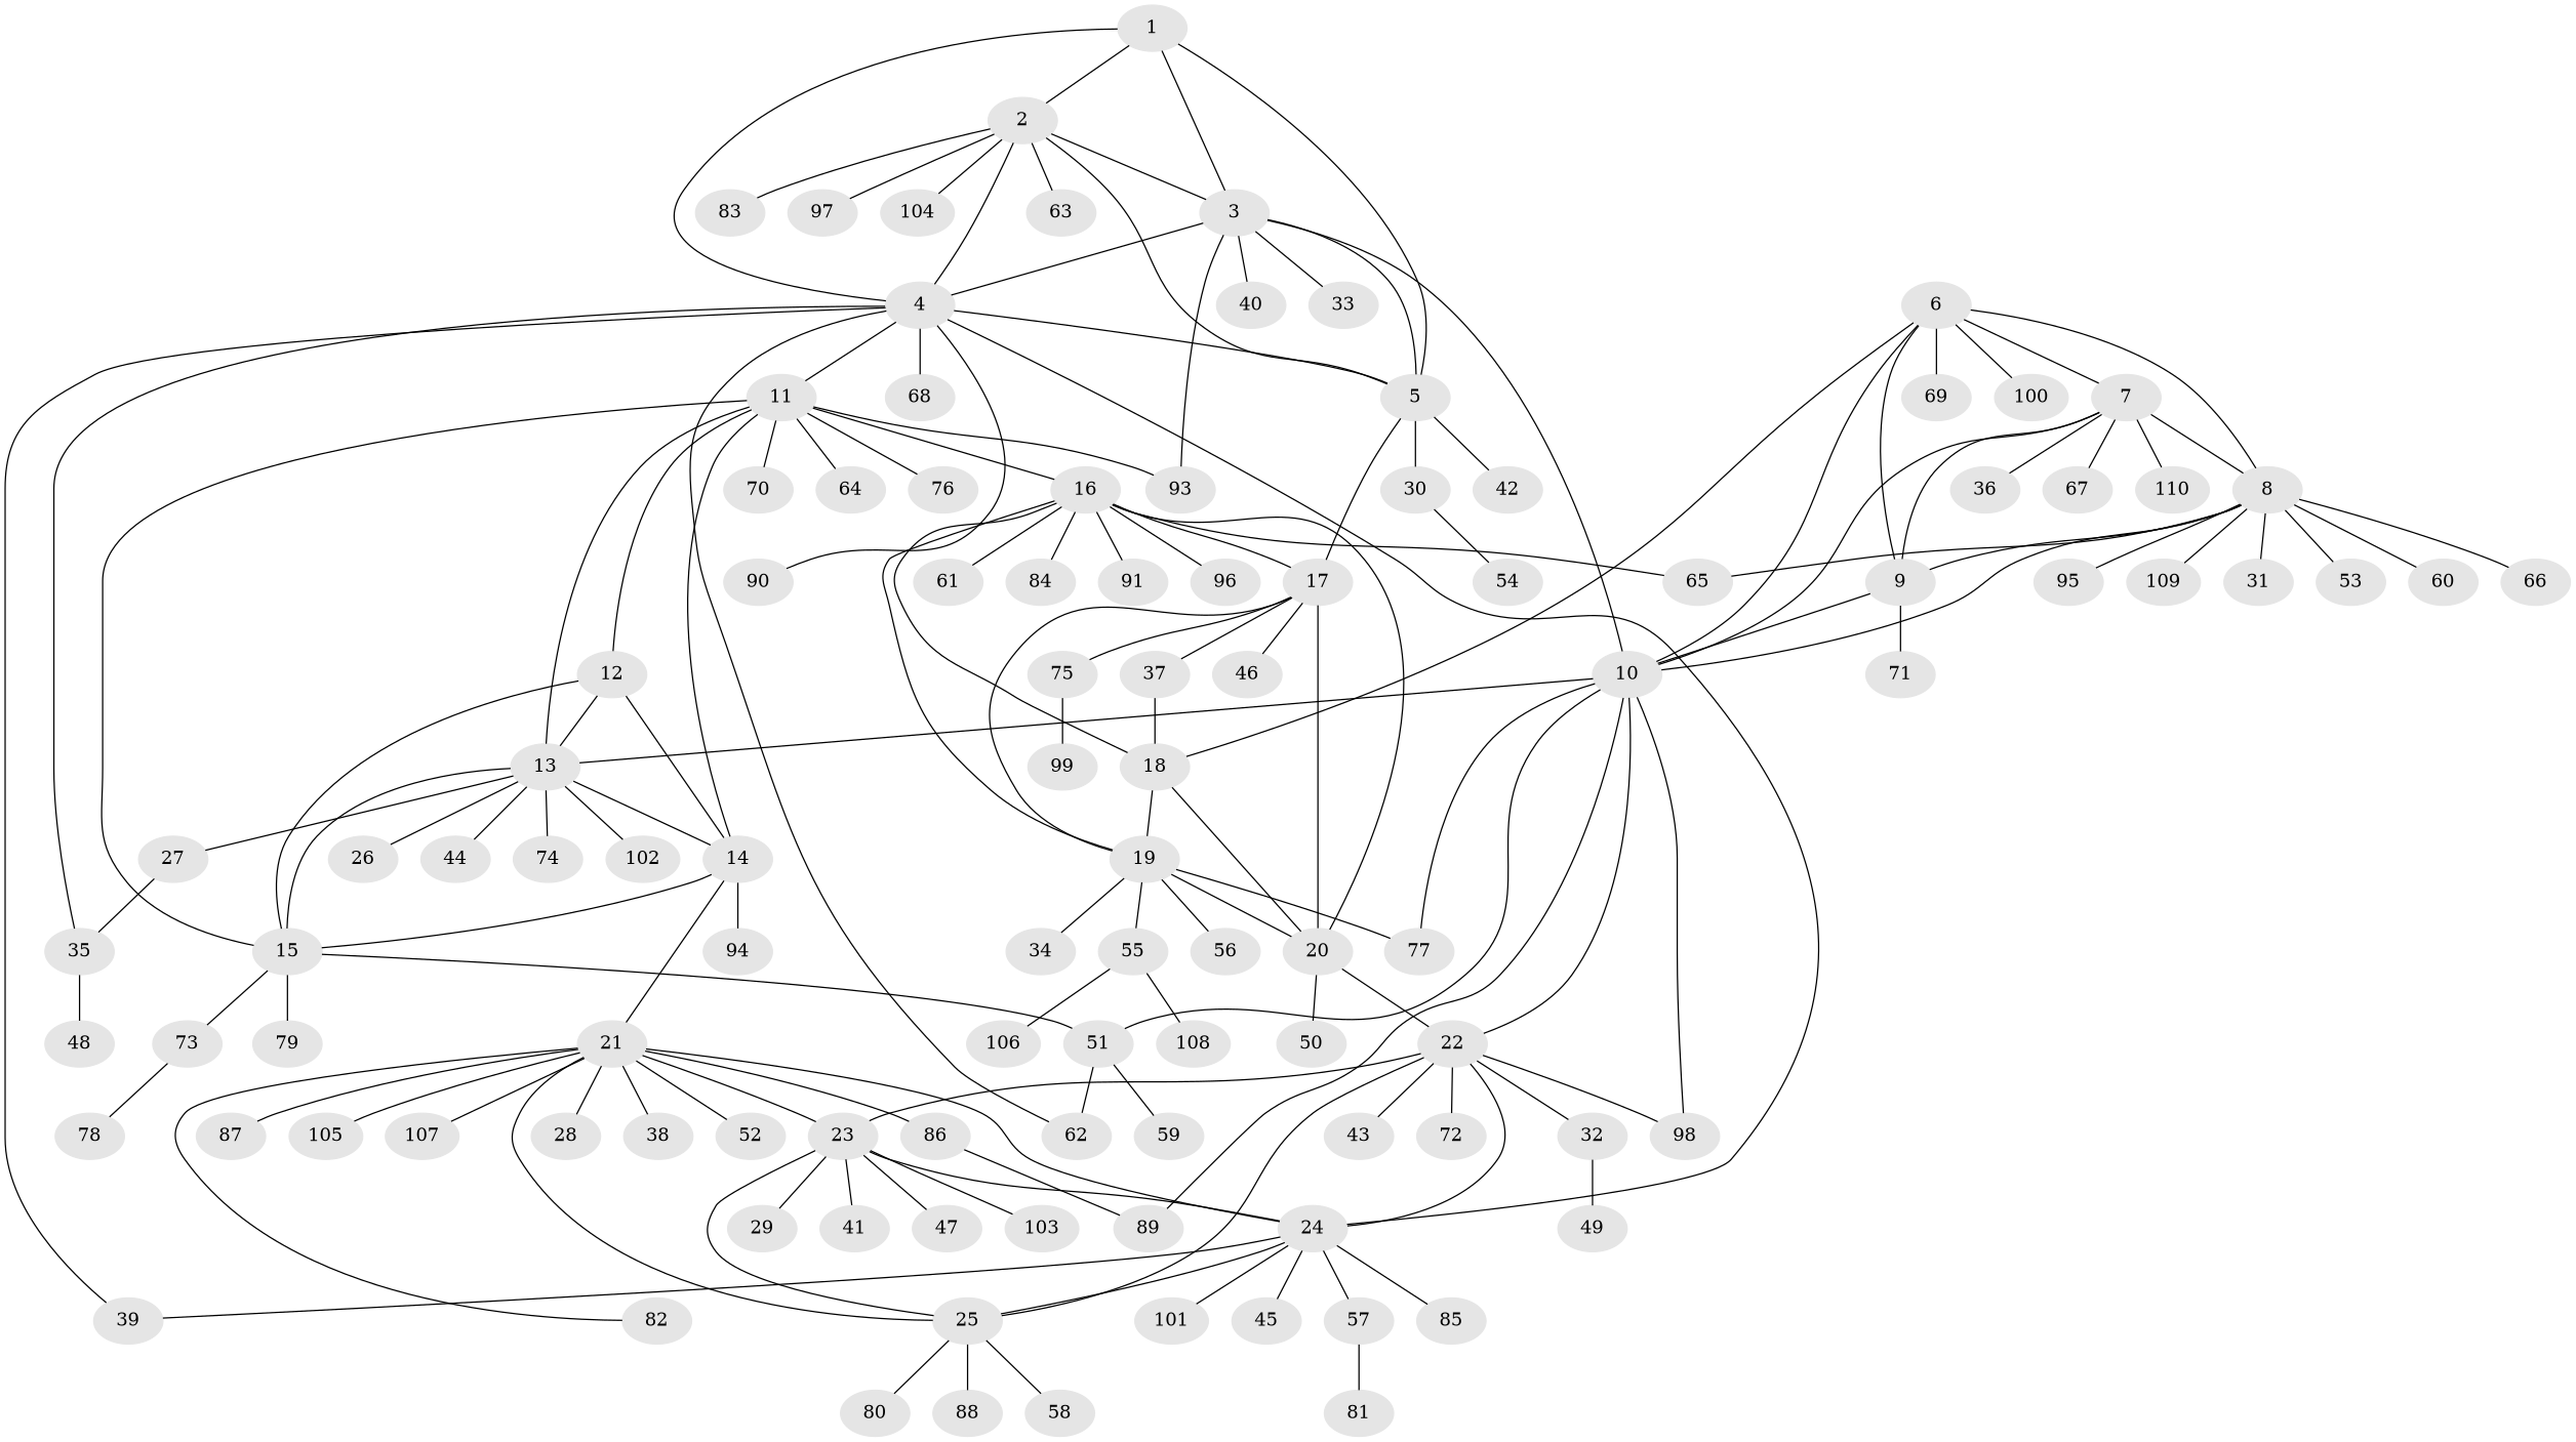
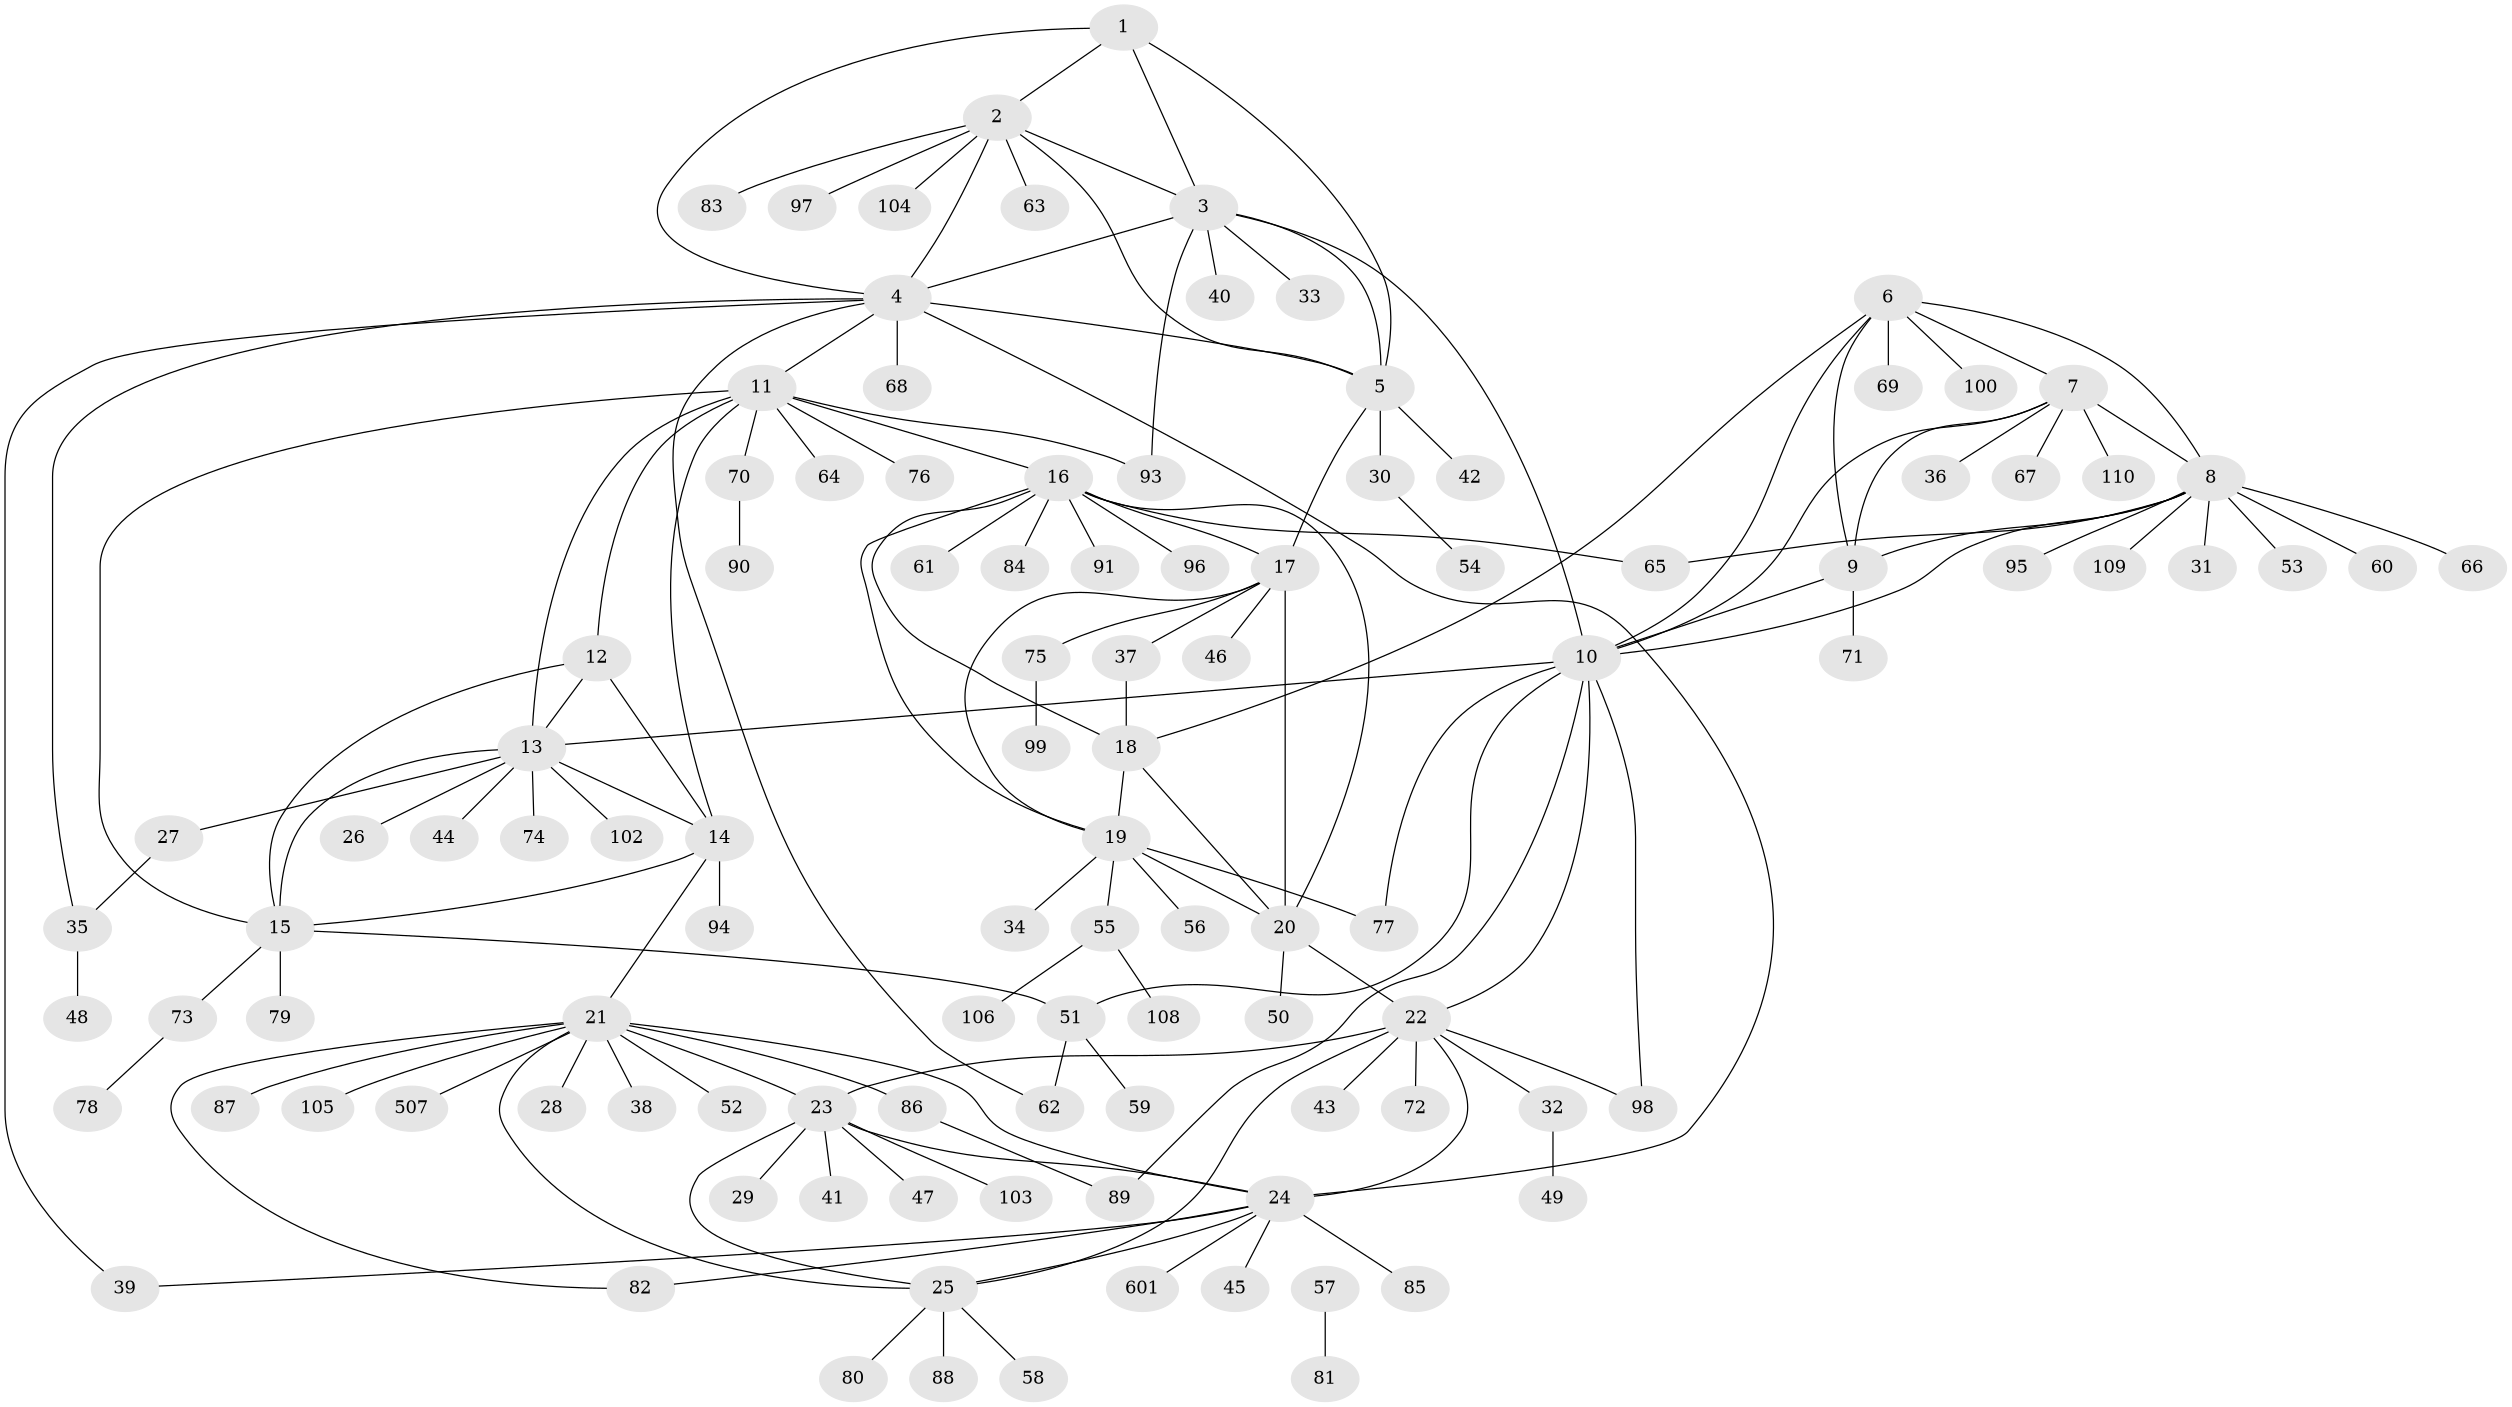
  graph {
    node [color=gray90 style=filled]
    1
    2
    3
    4
    5
    63
    83
    97
    104
    10
    33
    40
    93
    11
    24
    35
    39
    62
    68
    90
    17
    30
    42
    13
    22
    51
    77
    89
    98
    12
    14
    15
    16
    64
    70
    76
    25
    45
    57
    85
-   101
+   101 [label=601]
    48
    19
    20
    37
    46
    75
    54
    6
    7
    8
    9
    18
    69
    100
    36
    67
    110
    31
    53
    60
    65
    66
    95
    109
    71
    26
    27
    44
    74
    102
    23
    32
    43
    72
    59
    21
    94
    73
    79
    61
    84
    91
    96
    28
    38
    52
    82
    86
    87
    105
-   107
+   107 [label=507]
    78
    34
    55
    56
    50
    99
    106
    108
    29
    41
    47
    103
    58
    80
    88
    49
    81
    1 -- 2
    1 -- 3
    1 -- 4
    1 -- 5
    2 -- 3
    2 -- 4
    2 -- 5
    2 -- 63
    2 -- 83
    2 -- 97
    2 -- 104
    3 -- 4
    3 -- 5
    3 -- 10
    3 -- 33
    3 -- 40
    3 -- 93
    4 -- 5
    4 -- 11
    4 -- 24
    4 -- 35
    4 -- 39
    4 -- 62
    4 -- 68
-   4 -- 90
+   70 -- 90
    5 -- 17
    5 -- 30
    5 -- 42
    10 -- 13
    10 -- 22
    10 -- 51
    10 -- 77
    10 -- 89
    10 -- 98
    11 -- 93
    11 -- 13
    11 -- 12
    11 -- 14
    11 -- 15
    11 -- 16
    11 -- 64
    11 -- 70
    11 -- 76
    24 -- 39
    24 -- 25
    24 -- 45
-   24 -- 57
+   24 -- 82
    24 -- 85
    24 -- 101
    35 -- 48
    17 -- 19
    17 -- 20
    17 -- 37
    17 -- 46
    17 -- 75
    30 -- 54
    13 -- 14
    13 -- 15
    13 -- 26
    13 -- 27
    13 -- 44
    13 -- 74
    13 -- 102
    22 -- 24
    22 -- 98
    22 -- 25
    22 -- 23
    22 -- 32
    22 -- 43
    22 -- 72
    51 -- 62
    51 -- 59
    12 -- 13
    12 -- 14
    12 -- 15
    14 -- 15
    14 -- 21
    14 -- 94
    15 -- 51
    15 -- 73
    15 -- 79
    16 -- 17
    16 -- 19
    16 -- 20
    16 -- 18
    16 -- 65
    16 -- 61
    16 -- 84
    16 -- 91
    16 -- 96
    25 -- 58
    25 -- 80
    25 -- 88
    57 -- 81
    19 -- 77
    19 -- 20
    19 -- 34
    19 -- 55
    19 -- 56
    20 -- 22
    20 -- 50
    37 -- 18
    75 -- 99
    6 -- 10
    6 -- 7
    6 -- 8
    6 -- 9
    6 -- 18
    6 -- 69
    6 -- 100
    7 -- 10
    7 -- 8
    7 -- 9
    7 -- 36
    7 -- 67
    7 -- 110
    8 -- 10
    8 -- 9
    8 -- 31
    8 -- 53
    8 -- 60
    8 -- 65
    8 -- 66
    8 -- 95
    8 -- 109
    9 -- 10
    9 -- 71
    18 -- 19
    18 -- 20
    27 -- 35
    23 -- 24
    23 -- 25
    23 -- 29
    23 -- 41
    23 -- 47
    23 -- 103
    32 -- 49
    21 -- 24
    21 -- 25
    21 -- 23
    21 -- 28
    21 -- 38
    21 -- 52
    21 -- 82
    21 -- 86
    21 -- 87
    21 -- 105
    21 -- 107
    73 -- 78
    86 -- 89
    55 -- 106
    55 -- 108
  }
